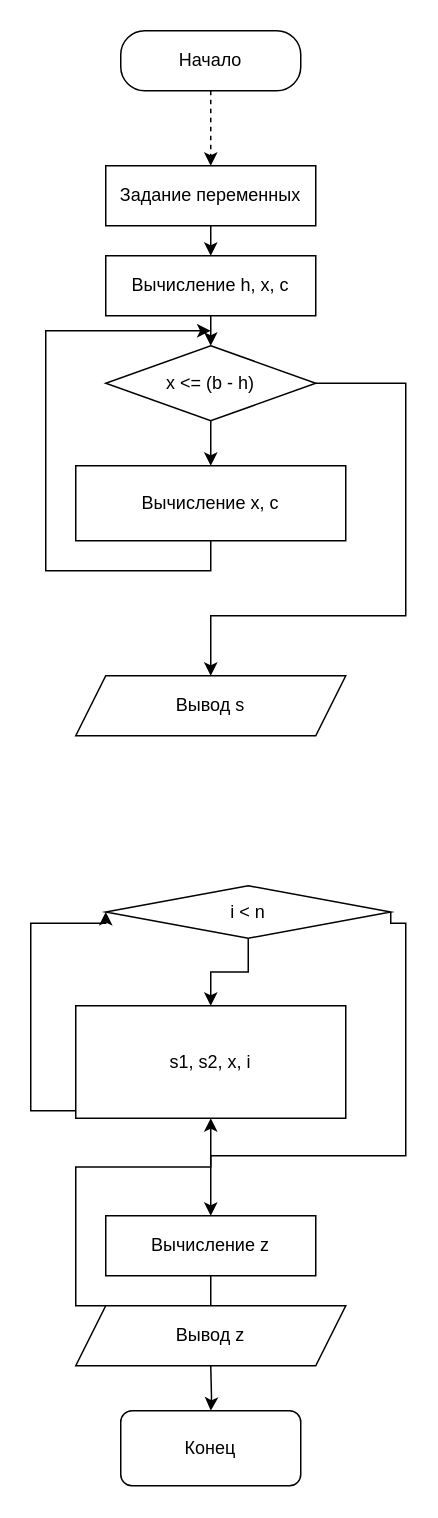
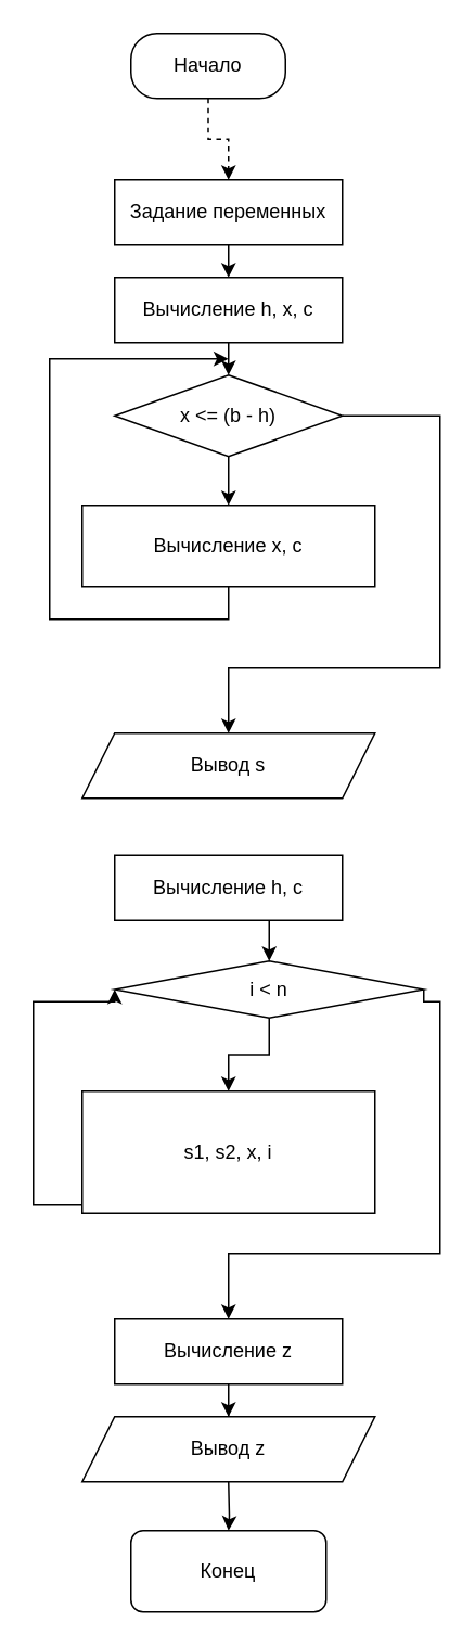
  <mxCell id="0" />
  <mxCell id="1" parent="0" />
  <mxCell id="2" style="edgeStyle=orthogonalEdgeStyle;rounded=0;orthogonalLoop=1;jettySize=auto;html=1;exitX=0.5;exitY=1;exitDx=0;exitDy=0;entryX=0.5;entryY=0;entryDx=0;entryDy=0;dashed=1;" parent="1" source="3" target="5" edge="1"><mxGeometry relative="1" as="geometry" /></mxCell>
- <mxCell id="3" value="Начало" style="rounded=1;whiteSpace=wrap;html=1;fontSize=12;glass=0;strokeWidth=1;shadow=0;arcSize=40;" parent="1" vertex="1"><mxGeometry x="80" y="20" width="120" height="40" as="geometry" /></mxCell>
+ <mxCell id="3" value="Начало" style="rounded=1;whiteSpace=wrap;html=1;fontSize=12;glass=0;strokeWidth=1;shadow=0;arcSize=40;" parent="1" vertex="1"><mxGeometry x="80" y="20" width="95" height="40" as="geometry" /></mxCell>
  <mxCell id="4" style="edgeStyle=orthogonalEdgeStyle;rounded=0;orthogonalLoop=1;jettySize=auto;html=1;exitX=0.5;exitY=1;exitDx=0;exitDy=0;entryX=0.5;entryY=0;entryDx=0;entryDy=0;" parent="1" source="5" target="7" edge="1"><mxGeometry relative="1" as="geometry" /></mxCell>
  <mxCell id="5" value="Задание переменных" style="rounded=0;whiteSpace=wrap;html=1;" parent="1" vertex="1"><mxGeometry x="70" y="110" width="140" height="40" as="geometry" /></mxCell>
  <mxCell id="6" style="edgeStyle=orthogonalEdgeStyle;rounded=0;orthogonalLoop=1;jettySize=auto;html=1;exitX=0.5;exitY=1;exitDx=0;exitDy=0;entryX=0.5;entryY=0;entryDx=0;entryDy=0;" parent="1" source="7" edge="1"><mxGeometry relative="1" as="geometry"><mxPoint x="140" y="230" as="targetPoint" /></mxGeometry></mxCell>
  <mxCell id="7" value="Вычисление h, x, c" style="rounded=0;whiteSpace=wrap;html=1;" parent="1" vertex="1"><mxGeometry x="70" y="170" width="140" height="40" as="geometry" /></mxCell>
  <mxCell id="8" value="Конец" style="rounded=1;whiteSpace=wrap;html=1;" parent="1" vertex="1"><mxGeometry x="80" y="940" width="120" height="50" as="geometry" /></mxCell>
  <mxCell id="9" style="edgeStyle=orthogonalEdgeStyle;rounded=0;orthogonalLoop=1;jettySize=auto;html=1;exitX=0.5;exitY=1;exitDx=0;exitDy=0;" parent="1" target="8" edge="1"><mxGeometry relative="1" as="geometry"><mxPoint x="140" y="910" as="sourcePoint" /></mxGeometry></mxCell>
  <mxCell id="10" style="edgeStyle=orthogonalEdgeStyle;rounded=0;orthogonalLoop=1;jettySize=auto;html=1;exitX=0.5;exitY=1;exitDx=0;exitDy=0;entryX=0.5;entryY=0;entryDx=0;entryDy=0;" parent="1" source="12" target="14" edge="1"><mxGeometry relative="1" as="geometry" /></mxCell>
  <mxCell id="11" style="edgeStyle=orthogonalEdgeStyle;rounded=0;orthogonalLoop=1;jettySize=auto;html=1;exitX=1;exitY=0.5;exitDx=0;exitDy=0;entryX=0.5;entryY=0;entryDx=0;entryDy=0;" parent="1" source="12" edge="1"><mxGeometry relative="1" as="geometry"><mxPoint x="140" y="450" as="targetPoint" /><Array as="points"><mxPoint x="270" y="255" /><mxPoint x="270" y="410" /><mxPoint x="140" y="410" /></Array></mxGeometry></mxCell>
  <mxCell id="12" value="x &amp;lt;= (b - h)" style="rhombus;whiteSpace=wrap;html=1;" parent="1" vertex="1"><mxGeometry x="70" y="230" width="140" height="50" as="geometry" /></mxCell>
  <mxCell id="13" style="edgeStyle=orthogonalEdgeStyle;rounded=0;orthogonalLoop=1;jettySize=auto;html=1;exitX=0.5;exitY=1;exitDx=0;exitDy=0;" edge="1" parent="1" source="14"><mxGeometry relative="1" as="geometry"><mxPoint x="139.862" y="220" as="targetPoint" /><Array as="points"><mxPoint x="140" y="380" /><mxPoint x="30" y="380" /><mxPoint x="30" y="220" /></Array></mxGeometry></mxCell>
  <mxCell id="14" value="Вычисление x, c" style="rounded=0;whiteSpace=wrap;html=1;" parent="1" vertex="1"><mxGeometry x="50" y="310" width="180" height="50" as="geometry" /></mxCell>
  <mxCell id="15" value="Вывод s" style="shape=parallelogram;perimeter=parallelogramPerimeter;whiteSpace=wrap;html=1;fixedSize=1;" parent="1" vertex="1"><mxGeometry x="50" y="450" width="180" height="40" as="geometry" /></mxCell>
  <mxCell id="16" style="edgeStyle=orthogonalEdgeStyle;rounded=0;orthogonalLoop=1;jettySize=auto;html=1;exitX=0.5;exitY=1;exitDx=0;exitDy=0;entryX=0.5;entryY=0;entryDx=0;entryDy=0;" parent="1" source="18" target="20" edge="1"><mxGeometry relative="1" as="geometry" /></mxCell>
  <mxCell id="17" style="edgeStyle=orthogonalEdgeStyle;rounded=0;orthogonalLoop=1;jettySize=auto;html=1;exitX=1;exitY=0.5;exitDx=0;exitDy=0;entryX=0.5;entryY=0;entryDx=0;entryDy=0;" parent="1" source="18" edge="1"><mxGeometry relative="1" as="geometry"><mxPoint x="140" y="810" as="targetPoint" /><Array as="points"><mxPoint x="270" y="615" /><mxPoint x="270" y="770" /><mxPoint x="140" y="770" /></Array></mxGeometry></mxCell>
  <mxCell id="18" value="i &amp;lt; n" style="rhombus;whiteSpace=wrap;html=1;" parent="1" vertex="1"><mxGeometry x="70" y="590" width="190" height="35" as="geometry" /></mxCell>
  <mxCell id="19" style="edgeStyle=orthogonalEdgeStyle;rounded=0;orthogonalLoop=1;jettySize=auto;html=1;exitX=0.5;exitY=1;exitDx=0;exitDy=0;entryX=0;entryY=0.5;entryDx=0;entryDy=0;" parent="1" source="20" target="18" edge="1"><mxGeometry relative="1" as="geometry"><Array as="points"><mxPoint x="140" y="740" /><mxPoint x="20" y="740" /><mxPoint x="20" y="615" /></Array></mxGeometry></mxCell>
  <mxCell id="20" value="s1, s2, x, i" style="rounded=0;whiteSpace=wrap;html=1;" parent="1" vertex="1"><mxGeometry x="50" y="670" width="180" height="75" as="geometry" /></mxCell>
- <mxCell id="23" style="edgeStyle=orthogonalEdgeStyle;rounded=0;orthogonalLoop=1;jettySize=auto;html=1;exitX=0.5;exitY=1;exitDx=0;exitDy=0;" parent="1" source="24" target="20" edge="1"><mxGeometry relative="1" as="geometry" /></mxCell>
+ <mxCell id="21" style="edgeStyle=orthogonalEdgeStyle;rounded=0;orthogonalLoop=1;jettySize=auto;html=1;exitX=0.5;exitY=1;exitDx=0;exitDy=0;entryX=0.5;entryY=0;entryDx=0;entryDy=0;" parent="1" source="22" target="18" edge="1"><mxGeometry relative="1" as="geometry" /></mxCell>
+ <mxCell id="22" value="Вычисление h, c" style="rounded=0;whiteSpace=wrap;html=1;" parent="1" vertex="1"><mxGeometry x="70" y="525" width="140" height="40" as="geometry" /></mxCell>
+ <mxCell id="23" style="edgeStyle=orthogonalEdgeStyle;rounded=0;orthogonalLoop=1;jettySize=auto;html=1;exitX=0.5;exitY=1;exitDx=0;exitDy=0;" parent="1" source="24" target="25" edge="1"><mxGeometry relative="1" as="geometry" /></mxCell>
  <mxCell id="24" value="Вычисление z" style="rounded=0;whiteSpace=wrap;html=1;" parent="1" vertex="1"><mxGeometry x="70" y="810" width="140" height="40" as="geometry" /></mxCell>
  <mxCell id="25" value="Вывод z" style="shape=parallelogram;perimeter=parallelogramPerimeter;whiteSpace=wrap;html=1;fixedSize=1;" parent="1" vertex="1"><mxGeometry x="50" y="870" width="180" height="40" as="geometry" /></mxCell>
